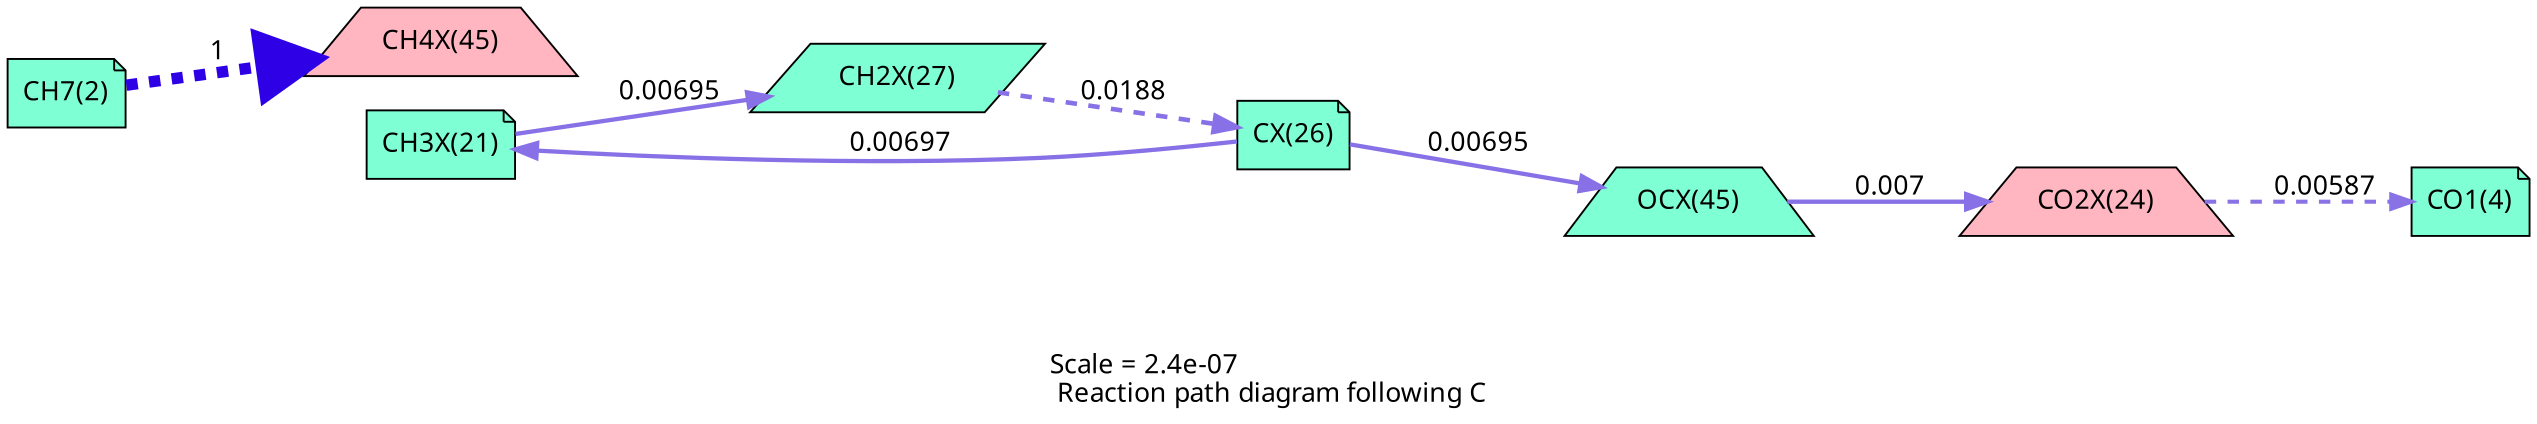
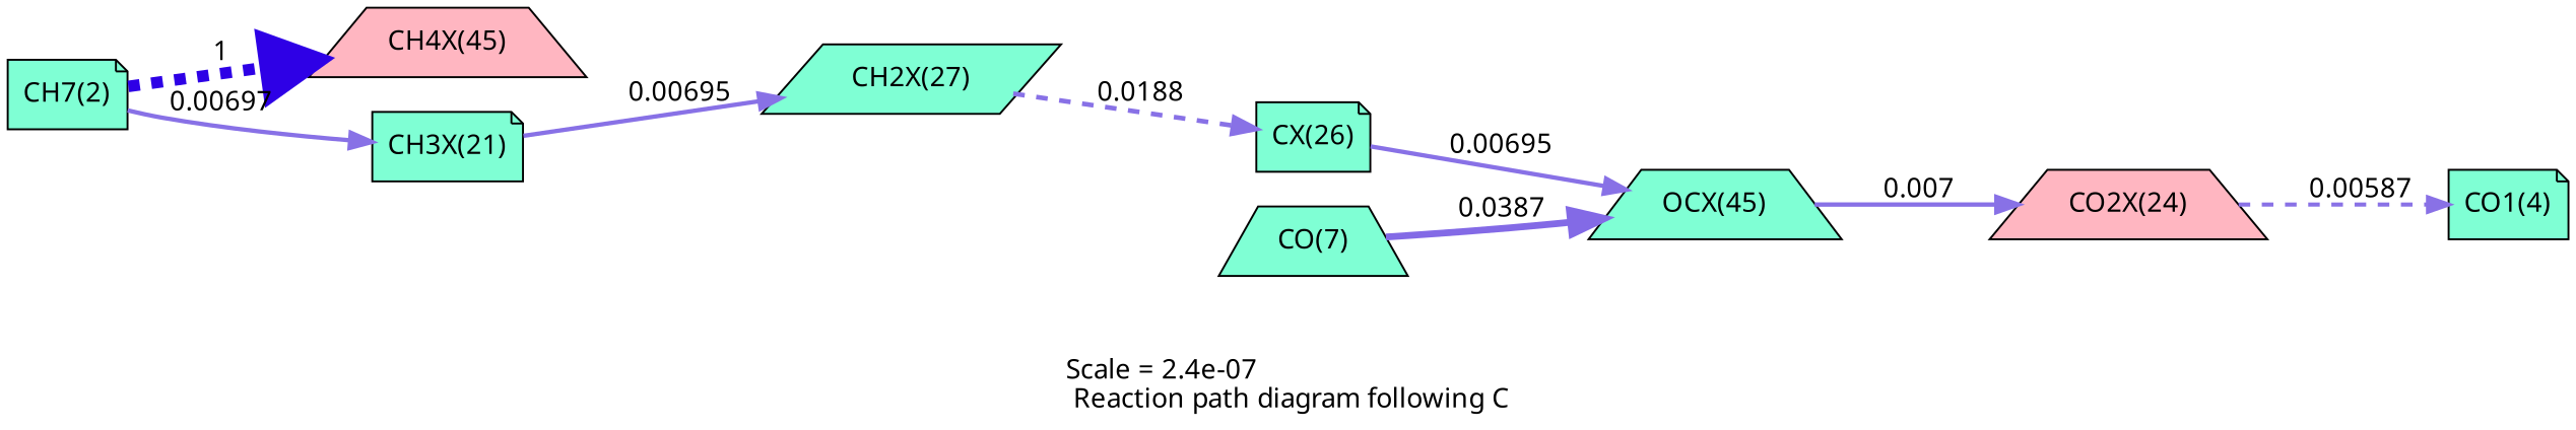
  digraph {
    fontname="Noto Sans"
    label="Scale = 2.4e-07\l Reaction path diagram following C"
    rankdir=LR
    node [fillcolor=aquamarine fontname="Noto Sans" shape=note style=filled]
    edge [arrowsize=1.13 color="0.7, 0.507, 0.9" fontname="Noto Sans" penwidth=2.25 style=solid]
    n1 [label="CH7(2)"]
    n2 [fillcolor=lightpink label="CH4X(45)" shape=trapezium]
    n3 [label="CH3X(21)"]
    n4 [label="CH2X(27)" shape=parallelogram]
    n5 [label="CX(26)"]
    n6 [label="OCX(45)" shape=trapezium]
    n7 [fillcolor=lightpink label="CO2X(24)" shape=trapezium]
    n8 [label="CO1(4)"]
+   n9 [label="CO(7)" shape=trapezium]
    n1 -> n2 [arrowsize=3 color="0.7, 1.5, 0.9" label=" 1" penwidth=6 style=dashed]
-   n5 -> n3 [label=" 0.00697"]
+   n1 -> n3 [label=" 0.00697"]
    n3 -> n4 [arrowsize=1.12 label=" 0.00695"]
    n4 -> n5 [arrowsize=1.21 color="0.7, 0.509, 0.9" label=" 0.0188" penwidth=2.43 style=dashed]
    n5 -> n6 [arrowsize=1.12 label=" 0.00695"]
    n6 -> n7 [label=" 0.007"]
    n7 -> n8 [arrowsize=1.06 color="0.7, 0.506, 0.9" label=" 0.00587" penwidth=2.12 style=dashed]
+   n9 -> n6 [arrowsize=1.77 color="0.7, 0.539, 0.9" label=" 0.0387" penwidth=3.55]
  }
